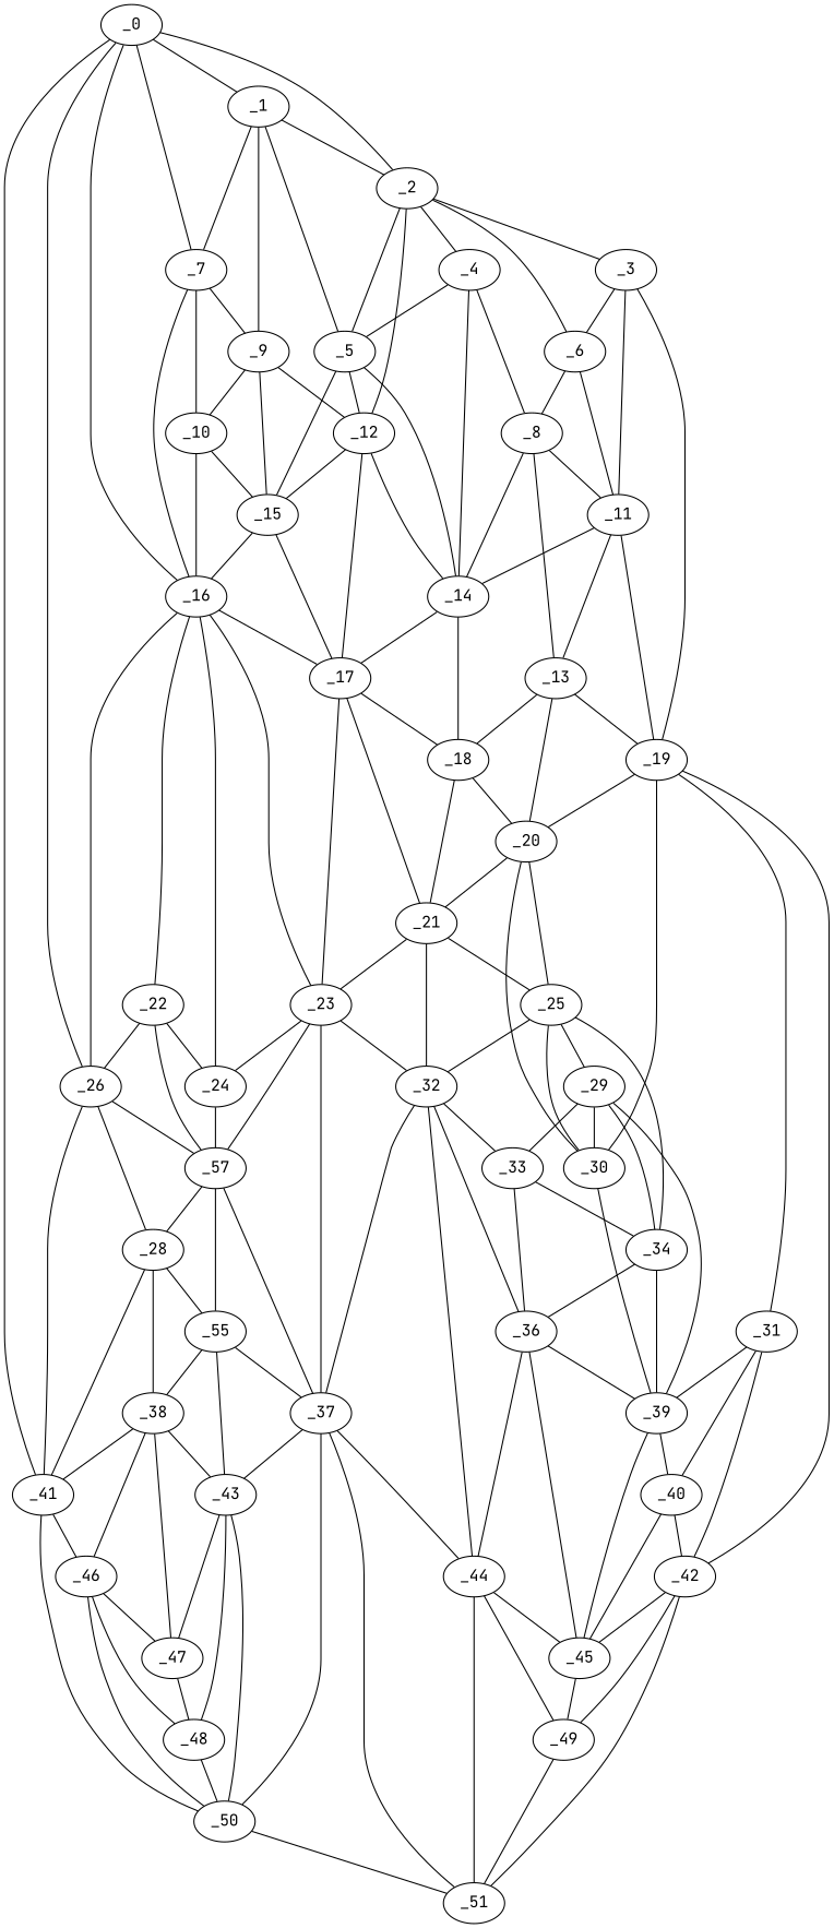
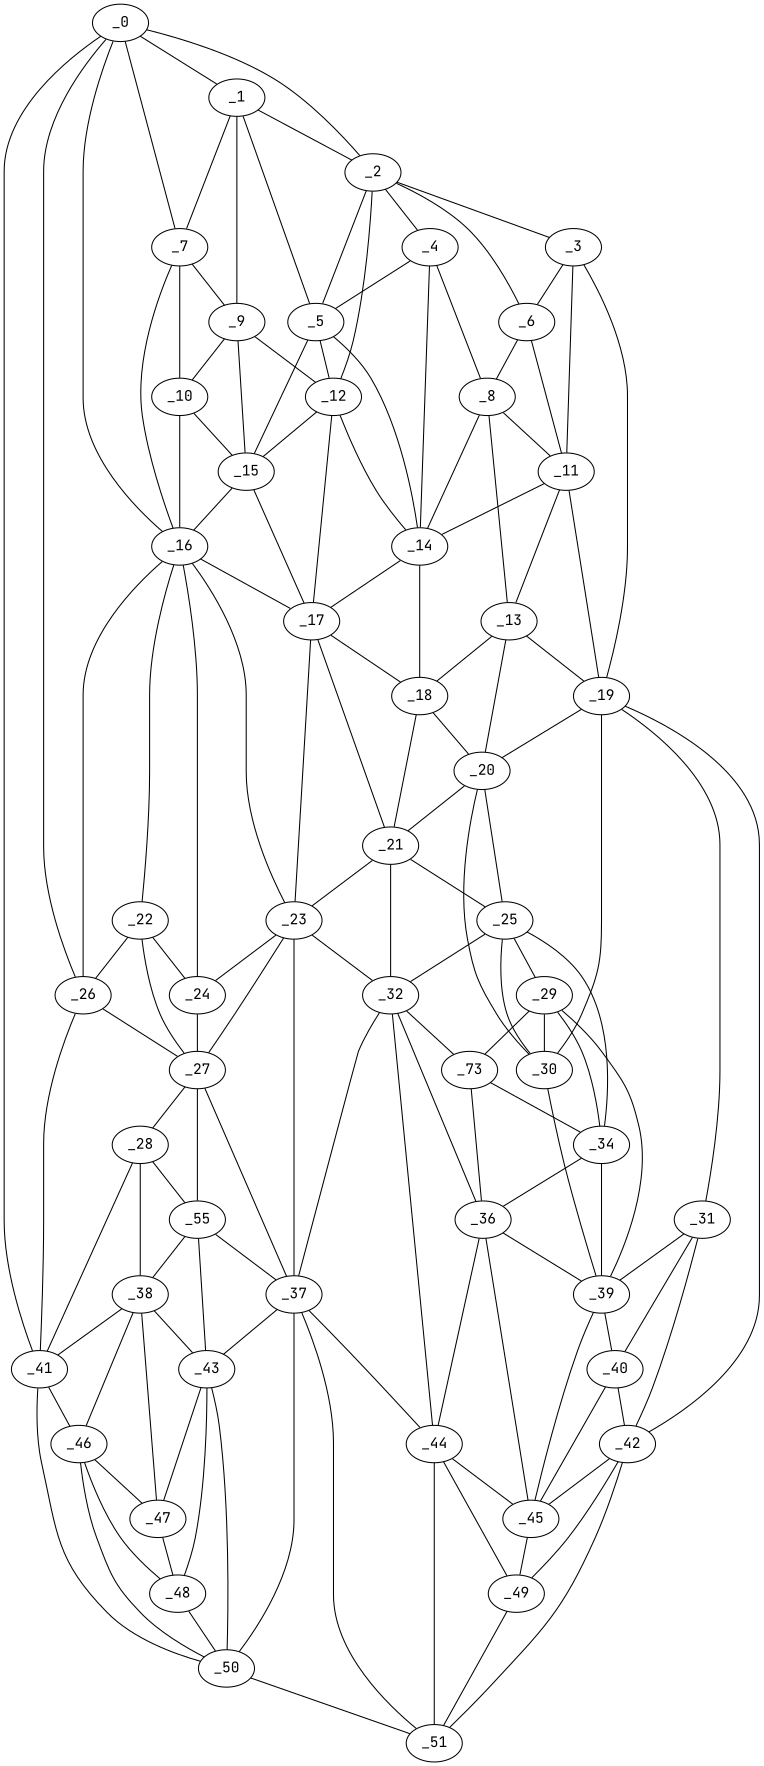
  graph {
    fontname="JetBrains Mono"
    node [fontname="JetBrains Mono" x=79 y=95]
    edge [fontname="JetBrains Mono" valence=2]
    _0 [x=7 y=14]
    _1 [x=12 y=38]
    _2 [x=13]
    _7 [x=22 y=37]
    _16 [x=46 y=46]
    _26 [x=75 y=39]
    _41 [x=95 y=15]
    _5 [x=18 y=69]
    _9 [x=26 y=59]
    _3 [x=15 y=110]
    _4 [x=17 y=89]
    _6 [x=19 y=104]
    _12 [x=35 y=63]
    _10 [x=32 y=45]
    _17 [x=48 y=67]
    _22 [x=68 y=43]
    _23 [x=68 y=60]
    _24 [x=70 y=50]
-   _27 [x=78 y=47 label=_57]
+   _27 [x=78 y=47]
    _28 [y=39]
    _50 [x=114 y=29]
    _46 [x=98 y=20]
    _14 [x=39 y=77]
    _15 [x=40 y=52]
    _11 [x=34 y=107]
    _19 [x=53 y=117]
    _8 [x=23 y=98]
    _13 [x=38 y=104]
    _18 [x=48 y=80]
    _21 [x=61 y=70]
    _32 [x=83 y=78]
    _37 [x=91 y=55]
    n33 [label=_55 x=87 y=48]
    _38 [x=92 y=35]
    _51 [x=118 y=81]
    _47 [x=98 y=28]
    _48 [x=107 y=28]
    _20 [x=57 y=90]
    _30 [y=96]
    _31 [x=82 y=102]
    _42 [x=95 y=107]
    _25 [x=72 y=84]
    _39 [x=93]
    _40 [x=94 y=101]
    _45 [x=97 y=93]
    _49 [x=107 y=87]
    _29 [y=92]
    _34 [x=84 y=87]
-   _33 [x=84 y=83]
+   _33 [x=84 y=83 label=_73]
    _36 [x=88 y=86]
    _44 [x=97 y=82]
    _43 [x=96 y=35]
    _0 -- _1 [valence=1]
    _0 -- _2 [valence=1]
    _0 -- _7
    _0 -- _16 [valence=1]
    _0 -- _26
    _0 -- _41 [valence=1]
    _1 -- _2
    _1 -- _7
    _1 -- _5 [valence=1]
    _1 -- _9 [valence=1]
    _2 -- _5
    _2 -- _3 [valence=1]
    _2 -- _4
    _2 -- _6
    _2 -- _12 [valence=1]
    _7 -- _16
    _7 -- _9
    _7 -- _10 [valence=1]
    _16 -- _26
    _16 -- _17 [valence=1]
    _16 -- _22
    _16 -- _23
    _16 -- _24 [valence=1]
    _26 -- _41
    _26 -- _27
-   _26 -- _28
    _41 -- _50 [valence=1]
    _41 -- _46 [valence=1]
    _5 -- _12
    _5 -- _14
    _5 -- _15 [valence=1]
    _9 -- _12
    _9 -- _10
    _9 -- _15
    _3 -- _6 [valence=1]
    _3 -- _11 [valence=1]
    _3 -- _19 [valence=1]
    _4 -- _5
    _4 -- _14
    _4 -- _8
    _6 -- _11 [valence=1]
    _6 -- _8
    _12 -- _17
    _12 -- _14
    _12 -- _15 [valence=1]
    _10 -- _16
    _10 -- _15 [valence=1]
    _17 -- _23
    _17 -- _18
    _17 -- _21 [valence=1]
    _22 -- _26
    _22 -- _24
    _22 -- _27
    _23 -- _24
    _23 -- _27
    _23 -- _32 [valence=1]
    _23 -- _37
    _24 -- _27 [valence=1]
    _27 -- _28
    _27 -- _37
    _27 -- n33
    _28 -- _41 [valence=1]
    _28 -- n33
    _28 -- _38
    _50 -- _51 [valence=1]
    _46 -- _50 [valence=1]
    _46 -- _47
    _46 -- _48
    _14 -- _17
    _14 -- _18
    _15 -- _16
    _15 -- _17 [valence=1]
    _11 -- _14
    _11 -- _19
    _11 -- _13 [valence=1]
    _19 -- _20
    _19 -- _30 [valence=1]
    _19 -- _31 [valence=1]
    _19 -- _42 [valence=1]
    _8 -- _14 [valence=1]
    _8 -- _11
    _8 -- _13
    _13 -- _19
    _13 -- _18 [valence=1]
    _13 -- _20
    _18 -- _21
    _18 -- _20
    _21 -- _23
    _21 -- _32
    _21 -- _25 [valence=1]
    _32 -- _37 [valence=1]
    _32 -- _33 [valence=1]
    _32 -- _36
    _32 -- _44
    _37 -- _50
    _37 -- _51
    _37 -- _44
    _37 -- _43 [valence=1]
    n33 -- _37
    n33 -- _38 [valence=1]
    n33 -- _43
    _38 -- _41
    _38 -- _46 [valence=1]
    _38 -- _47
    _38 -- _43
    _47 -- _48 [valence=1]
    _48 -- _50 [valence=1]
    _20 -- _21
    _20 -- _30
    _20 -- _25
    _30 -- _39
    _31 -- _42
    _31 -- _39 [valence=1]
    _31 -- _40 [valence=1]
    _42 -- _51 [valence=1]
    _42 -- _45
    _42 -- _49
    _25 -- _32
    _25 -- _30 [valence=1]
    _25 -- _29 [valence=1]
    _25 -- _34
    _39 -- _40
    _39 -- _45 [valence=1]
    _40 -- _42 [valence=1]
    _40 -- _45
    _45 -- _49
    _49 -- _51
    _29 -- _30
    _29 -- _39 [valence=1]
    _29 -- _34
    _29 -- _33
    _34 -- _39
    _34 -- _36
    _33 -- _34 [valence=1]
    _33 -- _36
    _36 -- _39
    _36 -- _45 [valence=1]
    _36 -- _44 [valence=1]
    _44 -- _51 [valence=1]
    _44 -- _45
    _44 -- _49
    _43 -- _50
    _43 -- _47 [valence=1]
    _43 -- _48
  }
